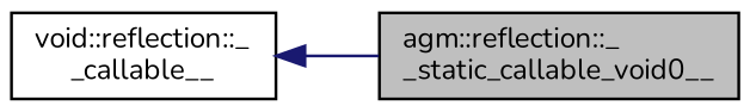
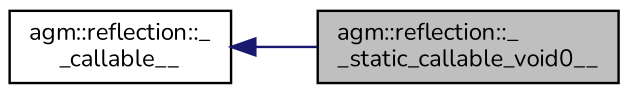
  digraph {
    rankdir=LR
    fontname=Nunito
    node [color=black fontname=Nunito fontsize=10 shape=record style=filled]
    n1 [fillcolor=grey75 fontcolor=black height=0.2 label="agm::reflection::_\l_static_callable_void0__" width=0.4]
-   n2 [fillcolor=white height=0.2 label="void::reflection::_\l_callable__" width=0.4]
+   n2 [fillcolor=white height=0.2 label="agm::reflection::_\l_callable__" width=0.4]
    n2 -> n1 [color=midnightblue dir=back fontname=Nunito fontsize=10 labelfontname=Helvetica labelfontsize=10 style=solid]
  }
